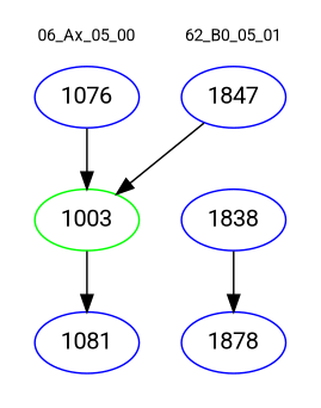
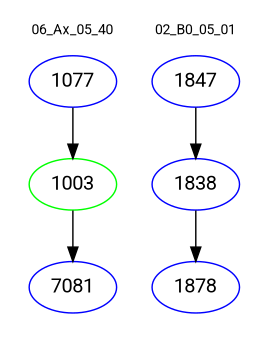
  digraph {
    fontname=Roboto
    node [color=blue fontname=Roboto]
    edge [color=black fontname=Roboto]
-   n1 [label=1076]
+   n1 [label=1077]
    n2 [color=green label=1003]
-   n3 [label=1081]
+   n3 [label=7081]
    n4 [label=1847]
    n5 [label=1838]
    n6 [label=1878]
    subgraph cluster_1 {
      color=white
      fontsize=10
-     label="06_Ax_05_00"
+     label="06_Ax_05_40"
      n1
      n2
      n3
    }
    subgraph cluster_2 {
      color=white
      fontsize=10
-     label="62_B0_05_01"
+     label="02_B0_05_01"
      n4
      n5
      n6
    }
    n1 -> n2
    n2 -> n3
-   n4 -> n2
+   n4 -> n5
    n5 -> n6
  }
